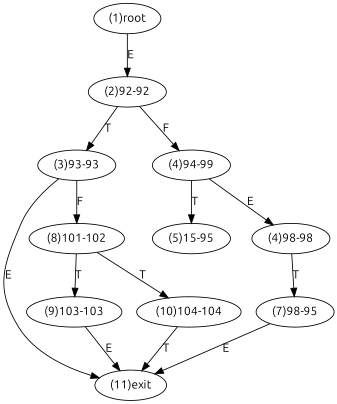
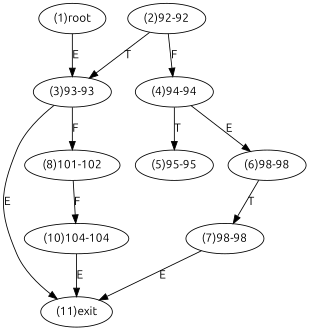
  digraph {
    fontname=Ubuntu
    node [fontname=Ubuntu]
    edge [fontname=Ubuntu]
    n1 [label="(1)root"]
    n2 [label="(2)92-92"]
    n3 [label="(3)93-93"]
-   n4 [label="(4)94-99"]
+   n4 [label="(4)94-94"]
    n5 [label="(11)exit"]
    n6 [label="(8)101-102"]
-   n7 [label="(5)15-95"]
-   n8 [label="(4)98-98"]
-   n9 [label="(7)98-95"]
-   n10 [label="(9)103-103"]
+   n7 [label="(5)95-95"]
+   n8 [label="(6)98-98"]
+   n9 [label="(7)98-98"]
    n11 [label="(10)104-104"]
-   n1 -> n2 [label=E]
+   n1 -> n3 [label=E]
    n2 -> n3 [label=T]
    n2 -> n4 [label=F]
    n3 -> n5 [label=E]
    n3 -> n6 [label=F]
    n4 -> n7 [label=T]
    n4 -> n8 [label=E]
-   n6 -> n10 [label=T]
-   n6 -> n11 [label=T]
+   n6 -> n11 [label=F]
    n8 -> n9 [label=T]
    n9 -> n5 [label=E]
-   n10 -> n5 [label=E]
-   n11 -> n5 [label=T]
+   n11 -> n5 [label=E]
  }
